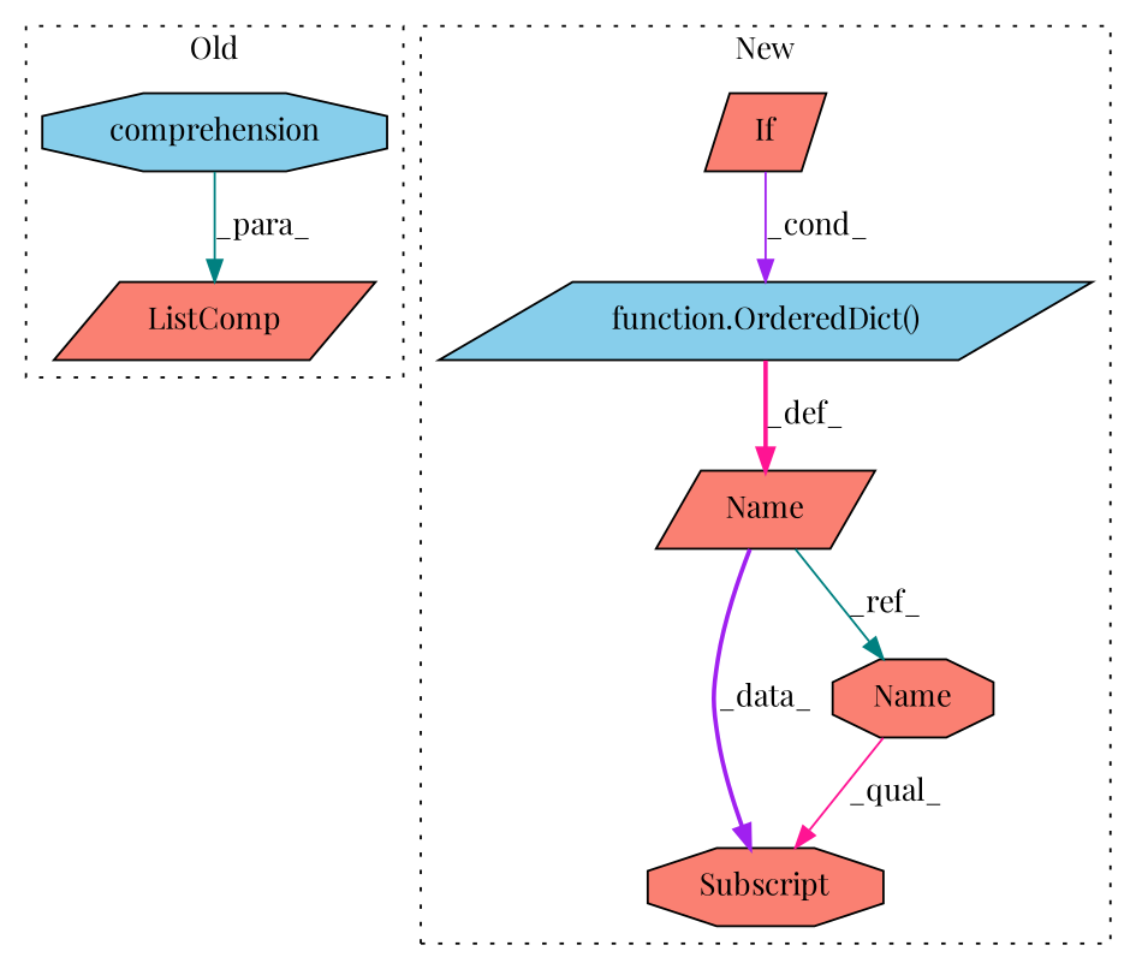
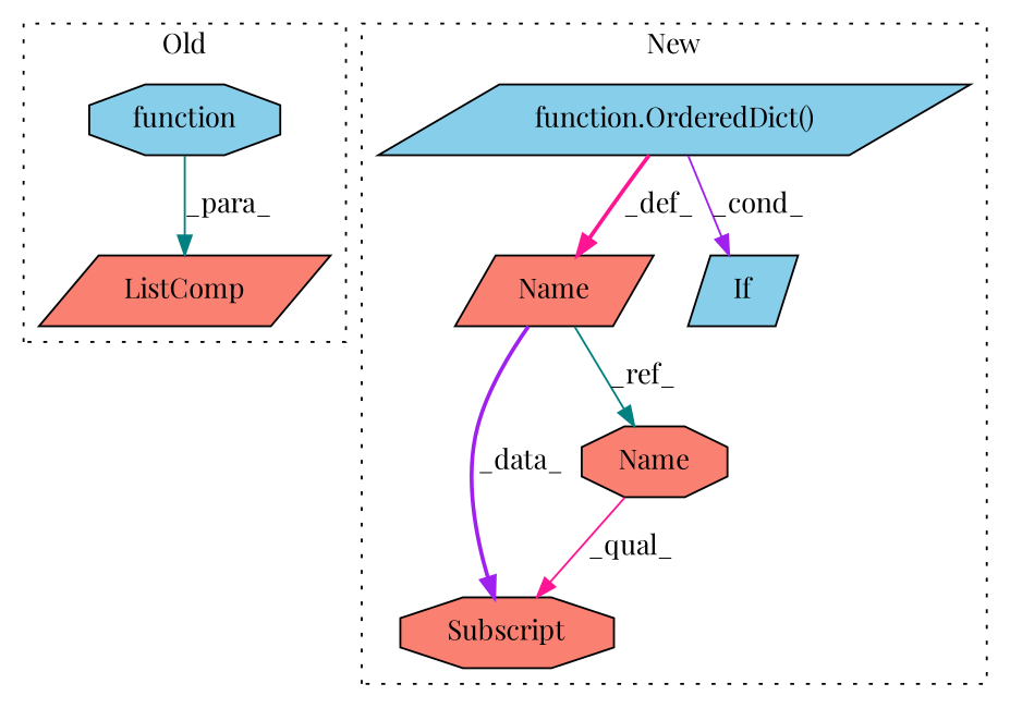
  digraph {
    fontname="Playfair Display"
    node [a=87 fillcolor=salmon fontname="Playfair Display" l=3 shape=parallelogram style=filled]
    edge [color=teal fontname="Playfair Display" style=solid]
    n1 [a=106 l=52 label=ListComp s=810]
-   n2 [a=45 fillcolor=skyblue label=comprehension s=833 shape=octagon]
+   n2 [a=45 fillcolor=skyblue label=function s=833 shape=octagon]
    n3 [a=75 fillcolor=skyblue l=13 label="function.OrderedDict()" s=823]
    n4 [a=63 l="14,0" label=Subscript s="1497,0" shape=octagon]
    n5 [l=9 label=Name s=811]
-   n6 [a=96 label=If s=1275]
+   n6 [a=96 fillcolor=skyblue label=If s=1275]
    n7 [l=9 label=Name s=1497 shape=octagon]
    subgraph cluster_1 {
      label=Old
      style=dotted
      n1
      n2
    }
    subgraph cluster_2 {
      label=New
      style=dotted
      n3
      n4
      n5
      n6
      n7
    }
    n2 -> n1 [label=_para_]
    n3 -> n5 [color=deeppink label=_def_ style=bold]
-   n6 -> n3 [color=purple label=_cond_]
+   n3 -> n6 [color=purple label=_cond_]
    n5 -> n4 [color=purple label=_data_ style=bold]
    n5 -> n7 [label=_ref_]
    n7 -> n4 [color=deeppink label=_qual_]
  }
